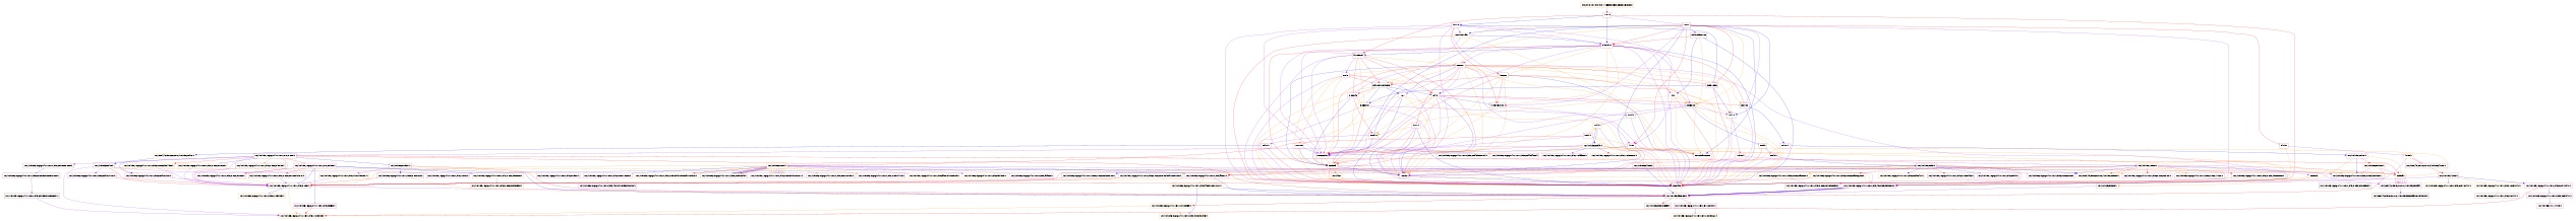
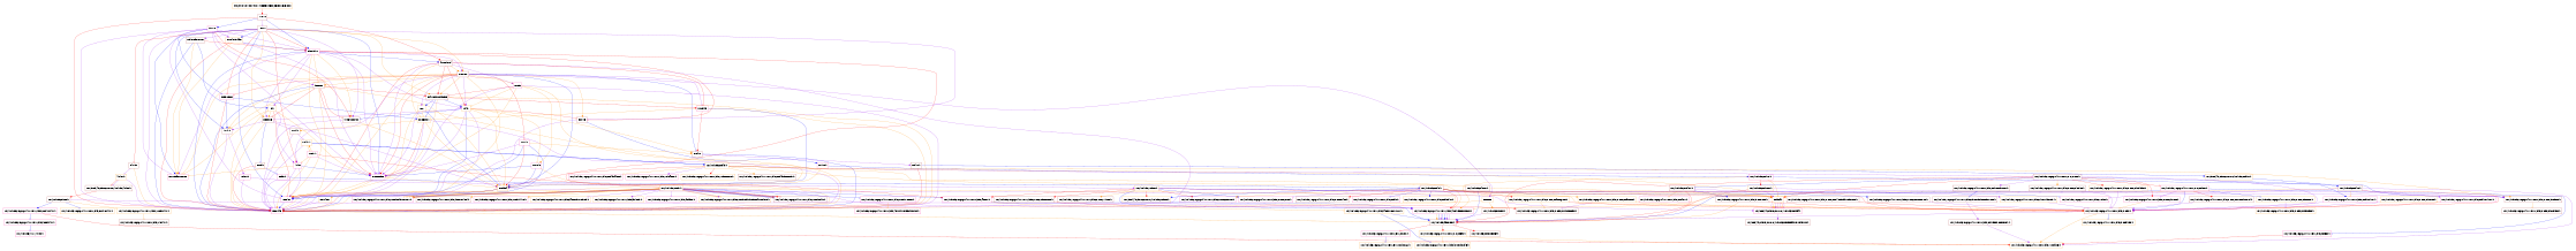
  digraph {
    fontname="DejaVu Sans"
    node [color=brown fontname="DejaVu Sans" shape=box]
    edge [arrowhead=diamond color=purple fontname="DejaVu Sans"]
    n1 [label=queue]
    n2 [color=deeppink label=__config]
    n3 [color=deeppink label=deque]
    n4 [color=deeppink label=algorithm]
    n5 [label=functional]
    n6 [label=vector]
    n7 [label="usr/include/features.h"]
    n8 [color=darkorange label=__split_buffer]
    n9 [color=deeppink label=type_traits]
    n10 [color=deeppink label=version]
    n11 [label=initializer_list]
    n12 [color=deeppink label=__undef_macros]
    n13 [label=iterator]
    n14 [color=deeppink label=stdexcept]
    n15 [color=darkorange label=cstddef]
    n16 [label=cstring]
    n17 [color=darkorange label=utility]
    n18 [label=__debug]
    n19 [label=memory]
    n20 [color=darkorange label=bit]
    n21 [color=deeppink label=typeinfo]
    n22 [label=__functional_base]
    n23 [color=deeppink label=tuple]
    n24 [color=darkorange label=exception]
    n25 [label=iosfwd]
    n26 [color=deeppink label=limits]
    n27 [label=__bit_reference]
    n28 [label=climits]
    n29 [color=darkorange label="tmp/tmpw8iwRO.libcxx.header.deps/test_queue.cpp"]
    n30 [label="usr/include/stdc-predef.h"]
    n31 [color=darkorange label="usr/include/x86_64-linux-gnu/sys/cdefs.h"]
    n32 [color=deeppink label="usr/include/x86_64-linux-gnu/gnu/stubs.h"]
    n33 [color=darkorange label="usr/include/x86_64-linux-gnu/bits/wordsize.h"]
    n34 [color=darkorange label="usr/include/x86_64-linux-gnu/bits/long-double.h"]
    n35 [color=darkorange label="usr/include/x86_64-linux-gnu/gnu/stubs-64.h"]
    n36 [color=deeppink label="usr/local/lib/clang/10.0.0/include/stddef.h"]
    n37 [color=darkorange label=__nullptr]
    n38 [label="usr/local/lib/clang/10.0.0/include/__stddef_max_align_t.h"]
    n39 [color=deeppink label="string.h"]
    n40 [color=deeppink label=__tuple]
    n41 [label=cstdint]
    n42 [label=cstdlib]
    n43 [label=cstdio]
    n44 [color=darkorange label=new]
    n45 [color=darkorange label=cassert]
    n46 [color=deeppink label=atomic]
    n47 [color=deeppink label="usr/include/string.h"]
    n48 [color=deeppink label="usr/include/x86_64-linux-gnu/bits/libc-header-start.h"]
    n49 [color=darkorange label="stddef.h"]
    n50 [label="usr/include/x86_64-linux-gnu/bits/types/locale_t.h"]
    n51 [color=darkorange label="usr/include/strings.h"]
    n52 [label="usr/include/x86_64-linux-gnu/bits/types/__locale_t.h"]
    n53 [label="stdint.h"]
    n54 [color=darkorange label="usr/local/lib/clang/10.0.0/include/stdint.h"]
    n55 [label="usr/include/stdint.h"]
    n56 [label="usr/include/x86_64-linux-gnu/bits/types.h"]
    n57 [color=deeppink label="usr/include/x86_64-linux-gnu/bits/wchar.h"]
    n58 [color=deeppink label="usr/include/x86_64-linux-gnu/bits/stdint-intn.h"]
    n59 [color=deeppink label="usr/include/x86_64-linux-gnu/bits/stdint-uintn.h"]
    n60 [color=darkorange label="usr/include/x86_64-linux-gnu/bits/typesizes.h"]
    n61 [color=deeppink label="wchar.h"]
    n62 [color=darkorange label="stdlib.h"]
    n63 [color=deeppink label="stdio.h"]
    n64 [color=darkorange label="usr/include/wchar.h"]
    n65 [color=deeppink label="usr/include/x86_64-linux-gnu/bits/floatn.h"]
    n66 [color=darkorange label="usr/local/lib/clang/10.0.0/include/stdarg.h"]
    n67 [label="usr/include/x86_64-linux-gnu/bits/types/wint_t.h"]
    n68 [label="usr/include/x86_64-linux-gnu/bits/types/mbstate_t.h"]
    n69 [color=deeppink label="usr/include/x86_64-linux-gnu/bits/types/__FILE.h"]
    n70 [color=deeppink label="usr/include/x86_64-linux-gnu/bits/types/FILE.h"]
    n71 [color=darkorange label="usr/include/x86_64-linux-gnu/bits/floatn-common.h"]
    n72 [label="usr/include/x86_64-linux-gnu/bits/types/__mbstate_t.h"]
    n73 [color=darkorange label="usr/include/stdlib.h"]
    n74 [color=deeppink label="math.h"]
    n75 [color=deeppink label="usr/include/x86_64-linux-gnu/bits/waitflags.h"]
    n76 [color=darkorange label="usr/include/x86_64-linux-gnu/bits/waitstatus.h"]
    n77 [label="usr/include/x86_64-linux-gnu/sys/types.h"]
    n78 [label="usr/include/alloca.h"]
    n79 [label="usr/include/x86_64-linux-gnu/bits/stdlib-bsearch.h"]
    n80 [color=deeppink label="usr/include/x86_64-linux-gnu/bits/stdlib-float.h"]
    n81 [color=darkorange label="usr/include/math.h"]
    n82 [label="usr/include/x86_64-linux-gnu/bits/types/clock_t.h"]
    n83 [color=darkorange label="usr/include/x86_64-linux-gnu/bits/types/clockid_t.h"]
    n84 [color=deeppink label="usr/include/x86_64-linux-gnu/bits/types/time_t.h"]
    n85 [color=darkorange label="usr/include/x86_64-linux-gnu/bits/types/timer_t.h"]
    n86 [label="usr/include/endian.h"]
    n87 [color=deeppink label="usr/include/x86_64-linux-gnu/sys/select.h"]
    n88 [label="usr/include/x86_64-linux-gnu/bits/pthreadtypes.h"]
    n89 [color=deeppink label="usr/include/x86_64-linux-gnu/bits/endian.h"]
    n90 [label="usr/include/x86_64-linux-gnu/bits/byteswap.h"]
    n91 [color=darkorange label="usr/include/x86_64-linux-gnu/bits/uintn-identity.h"]
    n92 [color=deeppink label="usr/include/x86_64-linux-gnu/bits/select.h"]
    n93 [color=darkorange label="usr/include/x86_64-linux-gnu/bits/types/sigset_t.h"]
    n94 [label="usr/include/x86_64-linux-gnu/bits/types/struct_timeval.h"]
    n95 [label="usr/include/x86_64-linux-gnu/bits/thread-shared-types.h"]
    n96 [color=darkorange label="usr/include/x86_64-linux-gnu/bits/types/__sigset_t.h"]
    n97 [label="usr/include/x86_64-linux-gnu/bits/pthreadtypes-arch.h"]
    n98 [color=deeppink label="usr/include/x86_64-linux-gnu/bits/math-vector.h"]
    n99 [color=darkorange label="usr/include/x86_64-linux-gnu/bits/flt-eval-method.h"]
    n100 [color=darkorange label="usr/include/x86_64-linux-gnu/bits/fp-logb.h"]
    n101 [color=deeppink label="usr/include/x86_64-linux-gnu/bits/fp-fast.h"]
    n102 [color=darkorange label="usr/include/x86_64-linux-gnu/bits/mathcalls-helper-functions.h"]
    n103 [label="usr/include/x86_64-linux-gnu/bits/mathcalls.h"]
    n104 [color=deeppink label="usr/include/x86_64-linux-gnu/bits/mathcalls-narrow.h"]
    n105 [label="usr/include/x86_64-linux-gnu/bits/iscanonical.h"]
    n106 [color=deeppink label="usr/include/x86_64-linux-gnu/bits/mathinline.h"]
    n107 [color=deeppink label="usr/include/x86_64-linux-gnu/bits/libm-simd-decl-stubs.h"]
    n108 [label="usr/include/stdio.h"]
    n109 [color=darkorange label="usr/include/x86_64-linux-gnu/bits/types/__fpos_t.h"]
    n110 [color=darkorange label="usr/include/x86_64-linux-gnu/bits/types/__fpos64_t.h"]
    n111 [label="usr/include/x86_64-linux-gnu/bits/types/struct_FILE.h"]
    n112 [label="usr/include/x86_64-linux-gnu/bits/types/cookie_io_functions_t.h"]
    n113 [color=darkorange label="usr/include/x86_64-linux-gnu/bits/stdio_lim.h"]
    n114 [label="usr/include/x86_64-linux-gnu/bits/sys_errlist.h"]
    n115 [color=deeppink label="usr/include/x86_64-linux-gnu/bits/stdio.h"]
    n116 [label="usr/include/assert.h"]
    n117 [color=darkorange label="limits.h"]
    n118 [label="usr/local/lib/clang/10.0.0/include/limits.h"]
-   n119 [label="usr/include/limits.h"]
+   n119 [label="usr/include/timer.h"]
    n120 [color=deeppink label="usr/include/x86_64-linux-gnu/bits/posix1_lim.h"]
    n121 [color=darkorange label="usr/include/x86_64-linux-gnu/bits/posix2_lim.h"]
    n122 [color=darkorange label="usr/include/x86_64-linux-gnu/bits/xopen_lim.h"]
    n123 [color=deeppink label="usr/include/x86_64-linux-gnu/bits/local_lim.h"]
    n124 [label="usr/include/x86_64-linux-gnu/bits/uio_lim.h"]
    n125 [color=deeppink label="usr/include/linux/limits.h"]
    n1 -> n2 [arrowhead=odot color=red]
    n1 -> n3 [color=blue]
    n1 -> n4 [color=blue]
    n1 -> n5 [color=red]
    n1 -> n6 [arrowhead=odot]
    n2 -> n7 [arrowhead=odot color=darkorange]
    n3 -> n2
    n3 -> n4
    n3 -> n8
    n3 -> n9
    n3 -> n10 [arrowhead=odot]
    n3 -> n11 [color=red]
    n3 -> n12 [arrowhead=odot]
    n3 -> n13
    n3 -> n14 [arrowhead=odot color=blue]
    n4 -> n2 [arrowhead=odot color=blue]
    n4 -> n5 [color=blue]
    n4 -> n9
    n4 -> n10 [color=darkorange]
    n4 -> n11 [color=darkorange]
    n4 -> n12
    n4 -> n13 [arrowhead=odot color=darkorange]
    n4 -> n15 [color=red]
    n4 -> n16 [arrowhead=odot color=red]
    n4 -> n17
    n4 -> n18
    n4 -> n19
    n4 -> n20
    n5 -> n2
    n5 -> n9
    n5 -> n10 [color=red]
    n5 -> n17 [color=red]
    n5 -> n19 [color=darkorange]
    n5 -> n21 [arrowhead=odot color=red]
    n5 -> n22 [color=red]
    n5 -> n23
    n5 -> n24 [arrowhead=odot color=darkorange]
    n6 -> n2
    n6 -> n4 [color=red]
    n6 -> n8 [color=blue]
    n6 -> n9 [arrowhead=odot color=blue]
    n6 -> n10 [color=blue]
    n6 -> n11
    n6 -> n12 [color=blue]
    n6 -> n14 [arrowhead=odot color=red]
    n6 -> n16 [arrowhead=odot]
    n6 -> n18 [color=darkorange]
    n6 -> n19 [color=darkorange]
    n6 -> n22 [color=darkorange]
    n6 -> n25 [color=blue]
    n6 -> n26 [color=red]
    n6 -> n27
    n6 -> n28 [arrowhead=odot color=red]
    n7 -> n30 [color=red]
    n7 -> n31 [color=red]
    n7 -> n32 [arrowhead=odot color=red]
    n8 -> n2 [arrowhead=odot color=red]
    n8 -> n4 [arrowhead=odot color=blue]
    n8 -> n9 [arrowhead=odot]
    n8 -> n12 [color=darkorange]
    n9 -> n2 [arrowhead=odot color=darkorange]
    n9 -> n10 [arrowhead=odot color=darkorange]
    n9 -> n15 [arrowhead=odot color=darkorange]
    n10 -> n2 [color=blue]
    n11 -> n2
    n11 -> n15 [color=darkorange]
    n13 -> n2 [arrowhead=odot color=blue]
    n13 -> n9 [color=red]
    n13 -> n10 [color=darkorange]
    n13 -> n11 [arrowhead=odot color=red]
    n13 -> n15 [arrowhead=odot color=darkorange]
    n13 -> n18 [arrowhead=odot color=red]
    n13 -> n22 [color=red]
    n13 -> n25 [arrowhead=odot color=darkorange]
    n14 -> n2 [color=red]
    n14 -> n24 [color=blue]
    n14 -> n25 [color=blue]
    n15 -> n2 [color=red]
    n15 -> n10 [arrowhead=odot color=blue]
    n15 -> n36
    n15 -> n37 [color=darkorange]
    n16 -> n2 [arrowhead=odot]
    n16 -> n39 [color=blue]
    n17 -> n2
    n17 -> n9
    n17 -> n10 [color=blue]
    n17 -> n11 [arrowhead=odot color=blue]
    n17 -> n15 [color=darkorange]
    n17 -> n16 [arrowhead=odot color=red]
    n17 -> n18 [arrowhead=odot]
    n17 -> n40 [arrowhead=odot color=darkorange]
    n17 -> n41 [color=darkorange]
    n18 -> n2 [color=darkorange]
    n18 -> n15
    n18 -> n25
    n18 -> n42 [arrowhead=odot]
    n18 -> n43 [arrowhead=odot color=blue]
    n19 -> n2 [color=darkorange]
    n19 -> n9 [color=red]
    n19 -> n10 [arrowhead=odot color=darkorange]
    n19 -> n12 [arrowhead=odot color=darkorange]
    n19 -> n13 [color=darkorange]
    n19 -> n14 [arrowhead=odot color=red]
    n19 -> n15 [color=blue]
    n19 -> n16 [color=darkorange]
    n19 -> n17
    n19 -> n21 [arrowhead=odot]
    n19 -> n22 [color=darkorange]
    n19 -> n23 [arrowhead=odot color=darkorange]
    n19 -> n25 [color=darkorange]
    n19 -> n26
    n19 -> n41 [arrowhead=odot color=blue]
    n19 -> n44
    n19 -> n45
    n19 -> n46 [arrowhead=odot color=red]
    n20 -> n2 [arrowhead=odot color=darkorange]
    n20 -> n9 [arrowhead=odot color=darkorange]
    n20 -> n10 [arrowhead=odot color=red]
    n20 -> n12 [arrowhead=odot color=darkorange]
    n20 -> n18 [color=darkorange]
    n20 -> n26
    n21 -> n2 [arrowhead=odot color=darkorange]
    n21 -> n15 [arrowhead=odot color=blue]
    n21 -> n24 [arrowhead=odot color=darkorange]
    n21 -> n41 [color=red]
    n22 -> n2 [color=darkorange]
    n22 -> n9 [arrowhead=odot color=darkorange]
    n22 -> n17 [color=blue]
    n22 -> n21 [color=red]
    n22 -> n24 [arrowhead=odot color=blue]
    n22 -> n44 [color=blue]
    n23 -> n2 [arrowhead=odot]
    n23 -> n9 [arrowhead=odot color=darkorange]
    n23 -> n10 [arrowhead=odot]
    n23 -> n15 [color=darkorange]
    n23 -> n17 [arrowhead=odot color=darkorange]
    n23 -> n22 [arrowhead=odot color=red]
    n23 -> n40 [color=darkorange]
    n24 -> n2 [arrowhead=odot]
    n24 -> n9 [arrowhead=odot color=red]
    n24 -> n10 [arrowhead=odot]
    n24 -> n15 [color=darkorange]
-   n24 -> n42
+   n24 -> n42 [color=darkorange]
    n25 -> n2 [arrowhead=odot]
    n25 -> n61
    n26 -> n2 [arrowhead=odot]
    n26 -> n9 [color=blue]
    n26 -> n10
    n26 -> n12 [arrowhead=odot color=darkorange]
    n27 -> n2 [arrowhead=odot color=blue]
    n27 -> n4 [color=red]
    n27 -> n12 [color=darkorange]
    n27 -> n20 [color=blue]
    n28 -> n2 [color=darkorange]
    n28 -> n117 [arrowhead=odot]
    n29 -> n1 [color=red]
    n31 -> n33 [arrowhead=odot color=darkorange]
    n31 -> n34 [arrowhead=odot color=darkorange]
    n32 -> n35 [arrowhead=odot color=blue]
    n36 -> n38
    n37 -> n2
    n39 -> n2 [color=darkorange]
    n39 -> n47 [color=blue]
    n40 -> n2 [color=darkorange]
    n40 -> n9 [arrowhead=odot color=blue]
    n40 -> n15 [color=blue]
    n41 -> n2 [color=blue]
    n41 -> n53
    n42 -> n2 [arrowhead=odot]
    n42 -> n62 [arrowhead=odot]
    n43 -> n2 [color=red]
    n43 -> n63 [arrowhead=odot color=blue]
    n44 -> n2 [arrowhead=odot color=darkorange]
    n44 -> n9
    n44 -> n10 [arrowhead=odot color=darkorange]
    n44 -> n15 [arrowhead=odot color=blue]
    n44 -> n24 [arrowhead=odot color=darkorange]
    n45 -> n2 [color=darkorange]
    n45 -> n116 [color=darkorange]
    n46 -> n2 [arrowhead=odot color=blue]
    n46 -> n9
    n46 -> n10 [color=blue]
    n46 -> n15 [color=red]
    n46 -> n41 [color=darkorange]
    n47 -> n48 [color=darkorange]
    n47 -> n49 [arrowhead=odot color=darkorange]
    n47 -> n50 [color=blue]
    n47 -> n51 [color=red]
    n48 -> n7 [color=darkorange]
    n48 -> n7 [arrowhead=odot color=blue]
    n48 -> n7
    n48 -> n7 [arrowhead=odot color=blue]
    n48 -> n7 [color=blue]
    n48 -> n7
    n48 -> n7 [arrowhead=odot]
    n49 -> n36 [arrowhead=odot]
    n49 -> n36 [color=darkorange]
    n49 -> n36
    n49 -> n36 [arrowhead=odot]
    n49 -> n36 [arrowhead=odot]
    n49 -> n36 [arrowhead=odot color=red]
    n49 -> n36 [arrowhead=odot]
    n50 -> n52 [arrowhead=odot color=darkorange]
    n51 -> n7 [color=red]
    n51 -> n49
    n51 -> n50 [arrowhead=odot]
    n53 -> n2 [color=red]
    n53 -> n54 [color=blue]
    n54 -> n55 [color=blue]
    n55 -> n33
    n55 -> n48 [arrowhead=odot color=darkorange]
    n55 -> n56 [color=red]
    n55 -> n57 [arrowhead=odot]
    n55 -> n58 [arrowhead=odot color=darkorange]
    n55 -> n59
    n56 -> n7 [arrowhead=odot]
    n56 -> n33 [color=darkorange]
    n56 -> n60 [arrowhead=odot color=blue]
    n58 -> n56
    n59 -> n56 [arrowhead=odot color=red]
    n61 -> n2 [arrowhead=odot]
    n61 -> n64
    n62 -> n2 [arrowhead=odot]
    n62 -> n73 [arrowhead=odot color=blue]
    n62 -> n73 [color=blue]
    n62 -> n74 [arrowhead=odot color=darkorange]
    n63 -> n2 [arrowhead=odot]
    n63 -> n108 [color=blue]
    n64 -> n48 [color=blue]
    n64 -> n49 [color=red]
    n64 -> n50
    n64 -> n57 [arrowhead=odot color=blue]
    n64 -> n65 [color=red]
    n64 -> n66 [color=red]
    n64 -> n67 [color=darkorange]
    n64 -> n68 [color=red]
    n64 -> n69 [color=red]
    n64 -> n70 [color=blue]
    n65 -> n7 [color=blue]
    n65 -> n71 [arrowhead=odot color=darkorange]
    n68 -> n72 [color=red]
    n71 -> n7 [arrowhead=odot color=blue]
    n71 -> n34 [arrowhead=odot color=blue]
    n73 -> n48 [arrowhead=odot color=darkorange]
    n73 -> n49 [arrowhead=odot color=darkorange]
    n73 -> n50 [color=darkorange]
    n73 -> n65 [color=red]
    n73 -> n75
    n73 -> n76 [color=red]
    n73 -> n77 [arrowhead=odot]
    n73 -> n78 [arrowhead=odot color=darkorange]
    n73 -> n79 [color=darkorange]
    n73 -> n80 [arrowhead=odot color=darkorange]
    n74 -> n2 [color=darkorange]
    n74 -> n9
    n74 -> n26 [arrowhead=odot color=darkorange]
    n74 -> n62 [color=darkorange]
    n74 -> n81 [arrowhead=odot color=red]
    n77 -> n7 [color=red]
    n77 -> n49 [color=red]
    n77 -> n56
    n77 -> n58 [color=blue]
    n77 -> n82 [color=darkorange]
    n77 -> n83 [color=red]
    n77 -> n84 [color=red]
-   n77 -> n85 [arrowhead=odot color=blue]
    n77 -> n86 [arrowhead=odot color=blue]
    n77 -> n87 [arrowhead=odot color=red]
    n77 -> n88
    n78 -> n7 [color=blue]
    n78 -> n49 [arrowhead=odot color=darkorange]
    n81 -> n48 [arrowhead=odot]
    n81 -> n56 [color=darkorange]
    n81 -> n65 [arrowhead=odot color=blue]
    n81 -> n98 [arrowhead=odot color=blue]
    n81 -> n99 [arrowhead=odot]
    n81 -> n100
    n81 -> n101 [arrowhead=odot]
    n81 -> n102 [arrowhead=odot color=darkorange]
    n81 -> n102
    n81 -> n102 [arrowhead=odot color=darkorange]
    n81 -> n103 [arrowhead=odot color=blue]
    n81 -> n103
    n81 -> n103 [color=darkorange]
    n81 -> n103 [arrowhead=odot color=blue]
    n81 -> n103 [arrowhead=odot color=blue]
    n81 -> n103 [color=red]
    n81 -> n103 [arrowhead=odot color=red]
    n81 -> n104 [arrowhead=odot color=darkorange]
    n81 -> n104 [arrowhead=odot color=darkorange]
    n81 -> n104 [arrowhead=odot color=darkorange]
    n81 -> n104 [color=darkorange]
    n81 -> n104 [arrowhead=odot]
    n81 -> n104 [arrowhead=odot color=blue]
    n81 -> n104 [arrowhead=odot]
    n81 -> n104 [color=darkorange]
    n81 -> n104 [arrowhead=odot color=darkorange]
    n81 -> n105 [color=darkorange]
    n81 -> n106 [color=darkorange]
    n82 -> n56 [arrowhead=odot]
    n83 -> n56 [arrowhead=odot]
    n84 -> n56 [arrowhead=odot color=darkorange]
    n85 -> n56
    n86 -> n7 [arrowhead=odot color=red]
    n86 -> n89 [arrowhead=odot color=darkorange]
    n86 -> n90 [color=blue]
    n86 -> n91
    n87 -> n7 [arrowhead=odot color=blue]
    n87 -> n56 [arrowhead=odot color=blue]
    n87 -> n84 [arrowhead=odot]
    n87 -> n92 [arrowhead=odot color=blue]
    n87 -> n93 [arrowhead=odot color=blue]
    n87 -> n94 [color=red]
    n88 -> n95 [arrowhead=odot color=blue]
    n90 -> n7 [arrowhead=odot color=darkorange]
    n90 -> n56 [arrowhead=odot color=red]
    n91 -> n56 [arrowhead=odot]
    n92 -> n33 [color=red]
    n93 -> n96 [arrowhead=odot]
    n94 -> n56
    n95 -> n97
    n97 -> n33
    n98 -> n107 [arrowhead=odot color=darkorange]
    n108 -> n48 [color=red]
    n108 -> n49 [color=darkorange]
    n108 -> n56 [arrowhead=odot color=red]
    n108 -> n66 [color=blue]
    n108 -> n69 [color=darkorange]
    n108 -> n70 [arrowhead=odot]
    n108 -> n109 [color=darkorange]
    n108 -> n110 [color=red]
    n108 -> n111 [color=blue]
    n108 -> n112 [color=darkorange]
    n108 -> n113 [color=blue]
    n108 -> n114 [color=red]
    n108 -> n115 [arrowhead=odot color=blue]
    n109 -> n56 [color=darkorange]
    n109 -> n72 [arrowhead=odot]
    n110 -> n56 [arrowhead=odot color=red]
    n110 -> n72 [arrowhead=odot color=darkorange]
    n111 -> n56 [arrowhead=odot]
    n112 -> n56 [arrowhead=odot color=red]
    n116 -> n7
    n117 -> n2 [arrowhead=odot]
    n117 -> n118 [arrowhead=odot color=red]
    n117 -> n118 [arrowhead=odot]
    n118 -> n119 [color=red]
    n119 -> n48
    n119 -> n120 [color=blue]
    n119 -> n121 [arrowhead=odot color=blue]
    n119 -> n122 [arrowhead=odot color=darkorange]
    n120 -> n33 [color=red]
    n120 -> n123 [arrowhead=odot color=blue]
    n122 -> n124 [arrowhead=odot color=darkorange]
    n123 -> n125 [arrowhead=odot color=blue]
  }
